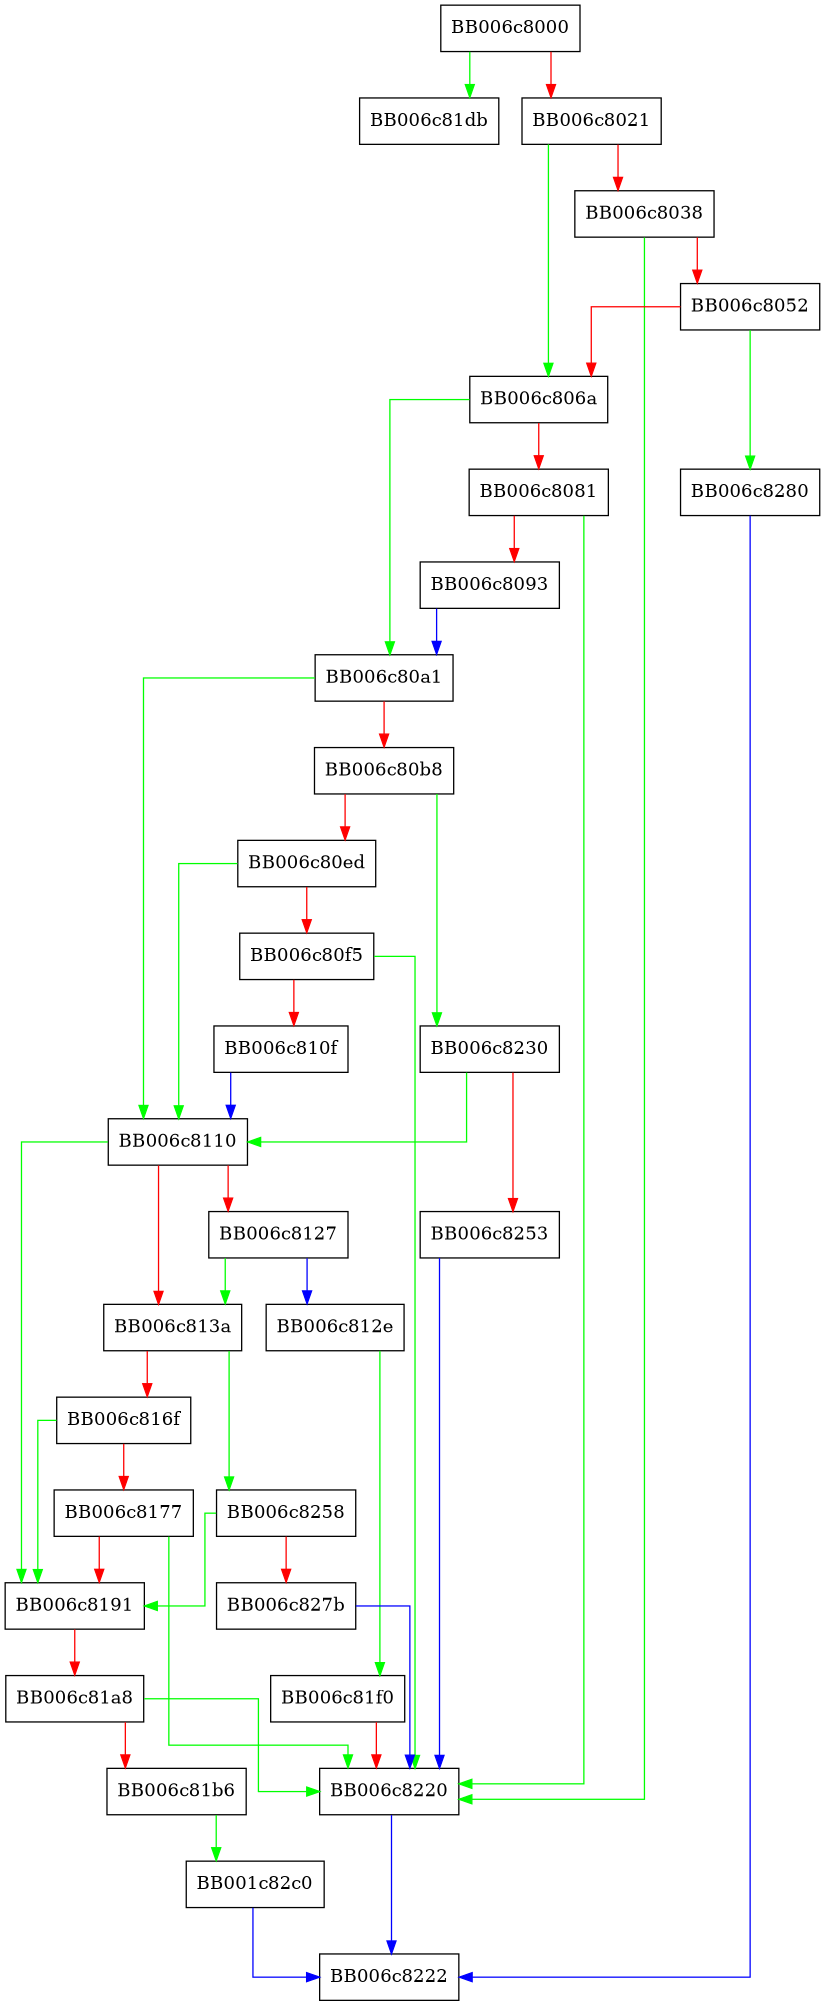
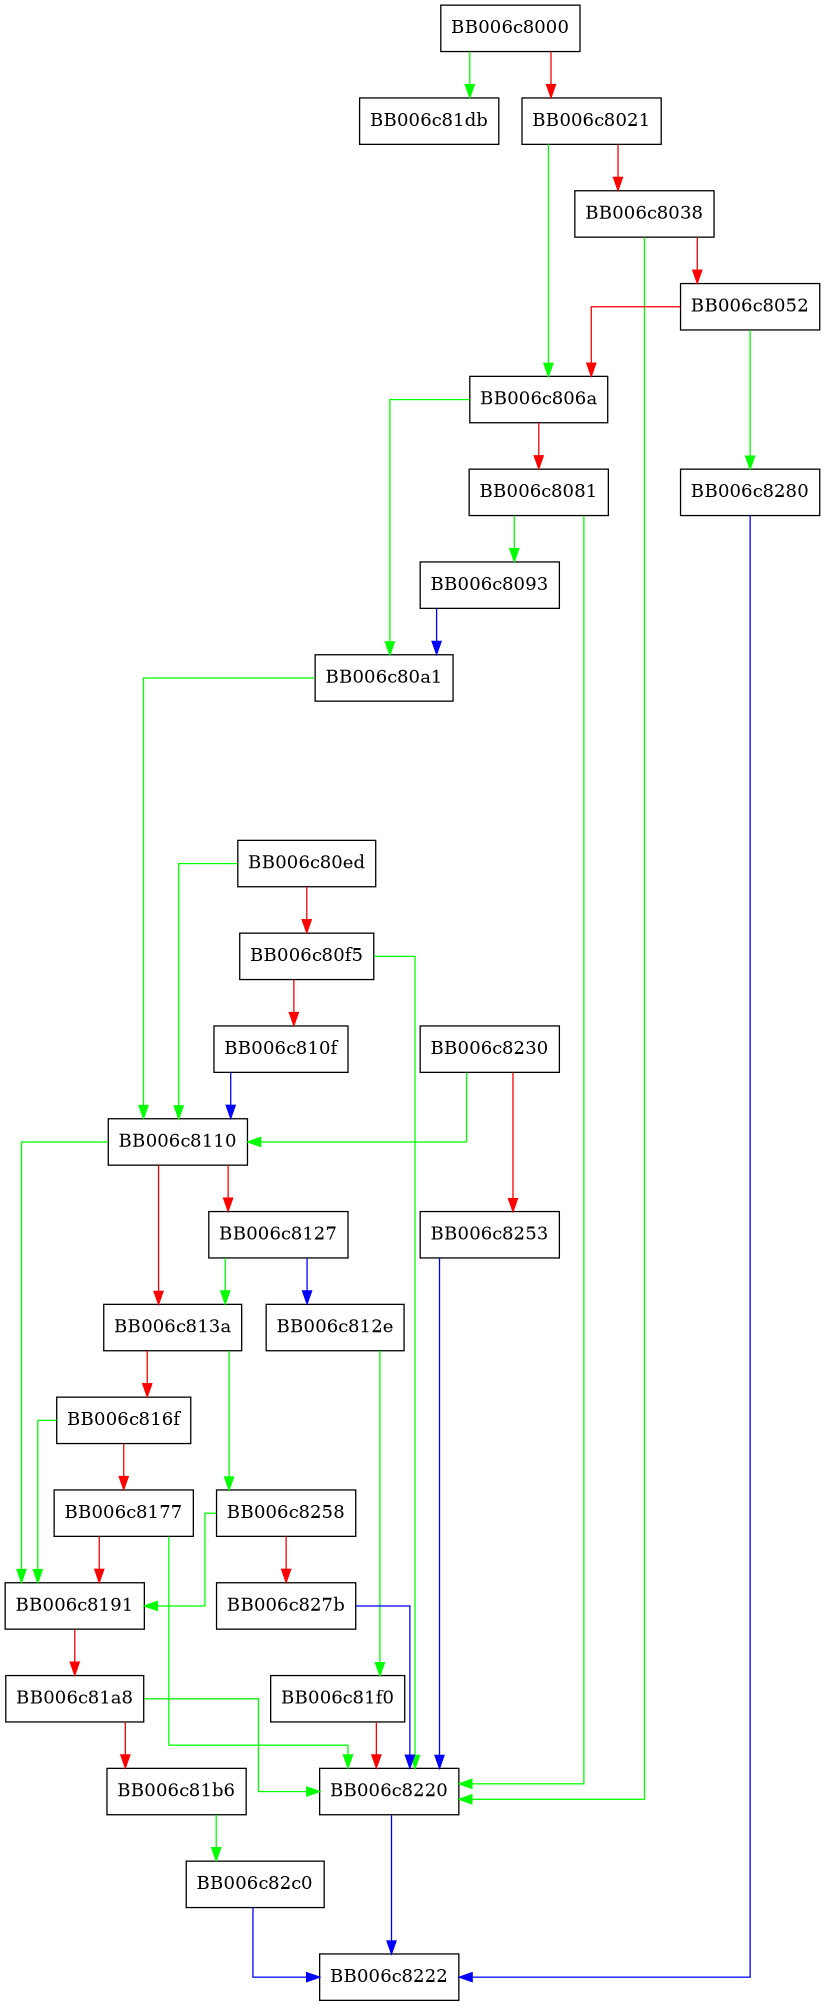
  digraph {
    splines=ortho
    node [shape=box]
    edge [color=green]
    BB006c8000
    BB006c81db
    BB006c8021
    BB006c806a
    BB006c8038
    BB006c80a1
    BB006c8081
    BB006c8220
    BB006c8052
    BB006c8110
-   BB006c80b8
    BB006c8093
    BB006c8222
    BB006c8280
    BB006c8191
    BB006c8127
    BB006c813a
    BB006c8230
    BB006c80ed
    BB006c81a8
    BB006c812e
    BB006c8253
    BB006c80f5
    BB006c810f
    BB006c81b6
    BB006c8258
    BB006c816f
    BB006c81f0
    BB006c827b
    BB006c8177
-   BB006c82c0 [label=BB001c82c0]
+   BB006c82c0
    BB006c8000 -> BB006c81db
    BB006c8000 -> BB006c8021 [color=red]
    BB006c8021 -> BB006c806a
    BB006c8021 -> BB006c8038 [color=red]
    BB006c806a -> BB006c80a1
    BB006c806a -> BB006c8081 [color=red]
    BB006c8038 -> BB006c8220
    BB006c8038 -> BB006c8052 [color=red]
    BB006c80a1 -> BB006c8110
-   BB006c80a1 -> BB006c80b8 [color=red]
    BB006c8081 -> BB006c8220
-   BB006c8081 -> BB006c8093 [color=red]
+   BB006c8081 -> BB006c8093
    BB006c8220 -> BB006c8222 [color=blue]
    BB006c8052 -> BB006c806a [color=red]
    BB006c8052 -> BB006c8280
    BB006c8110 -> BB006c8191
    BB006c8110 -> BB006c8127 [color=red]
    BB006c8110 -> BB006c813a [color=red]
-   BB006c80b8 -> BB006c8230
-   BB006c80b8 -> BB006c80ed [color=red]
    BB006c8093 -> BB006c80a1 [color=blue]
    BB006c8280 -> BB006c8222 [color=blue]
    BB006c8191 -> BB006c81a8 [color=red]
    BB006c8127 -> BB006c813a
    BB006c8127 -> BB006c812e [color=blue]
    BB006c813a -> BB006c8258
    BB006c813a -> BB006c816f [color=red]
    BB006c8230 -> BB006c8110
    BB006c8230 -> BB006c8253 [color=red]
    BB006c80ed -> BB006c8110
    BB006c80ed -> BB006c80f5 [color=red]
    BB006c81a8 -> BB006c8220
    BB006c81a8 -> BB006c81b6 [color=red]
    BB006c812e -> BB006c81f0
    BB006c8253 -> BB006c8220 [color=blue]
    BB006c80f5 -> BB006c8220
    BB006c80f5 -> BB006c810f [color=red]
    BB006c810f -> BB006c8110 [color=blue]
    BB006c81b6 -> BB006c82c0
    BB006c8258 -> BB006c8191
    BB006c8258 -> BB006c827b [color=red]
    BB006c816f -> BB006c8191
    BB006c816f -> BB006c8177 [color=red]
    BB006c81f0 -> BB006c8220 [color=red]
    BB006c827b -> BB006c8220 [color=blue]
    BB006c8177 -> BB006c8220
    BB006c8177 -> BB006c8191 [color=red]
    BB006c82c0 -> BB006c8222 [color=blue]
  }
